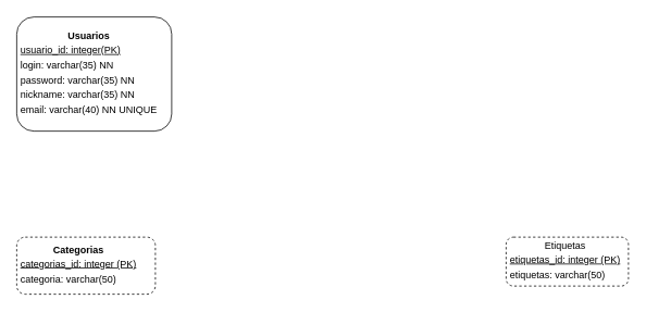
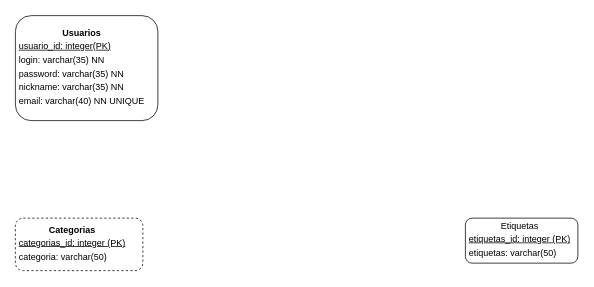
  <mxCell id="0" />
  <mxCell id="1" parent="0" />
  <mxCell id="2" value="&lt;div style=&quot;text-align: center;&quot;&gt;&lt;b style=&quot;background-color: initial;&quot;&gt;Usuarios&lt;/b&gt;&lt;/div&gt;&lt;table&gt;&lt;tbody&gt;&lt;tr&gt;&lt;td&gt;&lt;u&gt;usuario_id: integer(PK)&lt;/u&gt;&lt;/td&gt;&lt;/tr&gt;&lt;tr&gt;&lt;td&gt;login: varchar(35) NN&lt;/td&gt;&lt;/tr&gt;&lt;tr&gt;&lt;td&gt;password: varchar(35) NN&lt;/td&gt;&lt;/tr&gt;&lt;tr&gt;&lt;td&gt;nickname: varchar(35) NN&lt;/td&gt;&lt;/tr&gt;&lt;tr&gt;&lt;td&gt;email: varchar(40) NN UNIQUE&lt;/td&gt;&lt;/tr&gt;&lt;/tbody&gt;&lt;/table&gt;" style="rounded=1;whiteSpace=wrap;html=1;align=left;" vertex="1" parent="1"><mxGeometry x="20" y="20" width="190" height="140" as="geometry" /></mxCell>
  <mxCell id="3" value="&lt;div style=&quot;text-align: center;&quot;&gt;&lt;span style=&quot;background-color: initial;&quot;&gt;&lt;b&gt;Categorias&lt;/b&gt;&lt;/span&gt;&lt;/div&gt;&lt;table style=&quot;&quot;&gt;&lt;tbody&gt;&lt;tr&gt;&lt;td&gt;&lt;u&gt;categorias_id: integer (PK)&lt;/u&gt;&lt;/td&gt;&lt;/tr&gt;&lt;tr&gt;&lt;td&gt;categoria: varchar(50)&lt;/td&gt;&lt;/tr&gt;&lt;/tbody&gt;&lt;/table&gt;" style="rounded=1;whiteSpace=wrap;html=1;align=left;dashed=1;" vertex="1" parent="1"><mxGeometry x="20" y="290" width="170" height="70" as="geometry" /></mxCell>
- <mxCell id="4" value="&lt;div style=&quot;text-align: center;&quot;&gt;&lt;span style=&quot;background-color: initial;&quot;&gt;Etiquetas&lt;/span&gt;&lt;/div&gt;&lt;table&gt;&lt;tbody&gt;&lt;tr&gt;&lt;td&gt;&lt;u&gt;etiquetas_id: integer (PK)&lt;/u&gt;&lt;/td&gt;&lt;/tr&gt;&lt;tr&gt;&lt;td&gt;etiquetas: varchar(50)&lt;/td&gt;&lt;/tr&gt;&lt;/tbody&gt;&lt;/table&gt;" style="rounded=1;whiteSpace=wrap;html=1;align=left;dashed=1;" vertex="1" parent="1"><mxGeometry x="620" y="290" width="150" height="60" as="geometry" /></mxCell>
+ <mxCell id="4" value="&lt;div style=&quot;text-align: center;&quot;&gt;&lt;span style=&quot;background-color: initial;&quot;&gt;Etiquetas&lt;/span&gt;&lt;/div&gt;&lt;table&gt;&lt;tbody&gt;&lt;tr&gt;&lt;td&gt;&lt;u&gt;etiquetas_id: integer (PK)&lt;/u&gt;&lt;/td&gt;&lt;/tr&gt;&lt;tr&gt;&lt;td&gt;etiquetas: varchar(50)&lt;/td&gt;&lt;/tr&gt;&lt;/tbody&gt;&lt;/table&gt;" style="rounded=1;whiteSpace=wrap;html=1;align=left;" vertex="1" parent="1"><mxGeometry x="620" y="290" width="150" height="60" as="geometry" /></mxCell>
